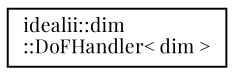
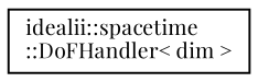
  digraph {
    rankdir=LR
    fontname="Playfair Display"
-   n1 [color=black fillcolor=white fontname="Playfair Display" fontsize=10 height=0.2 label="idealii::dim\l::DoFHandler\< dim \>" shape=record style=filled width=0.4]
+   n1 [color=black fillcolor=white fontname="Playfair Display" fontsize=10 height=0.2 label="idealii::spacetime\l::DoFHandler\< dim \>" shape=record style=filled width=0.4]
  }
